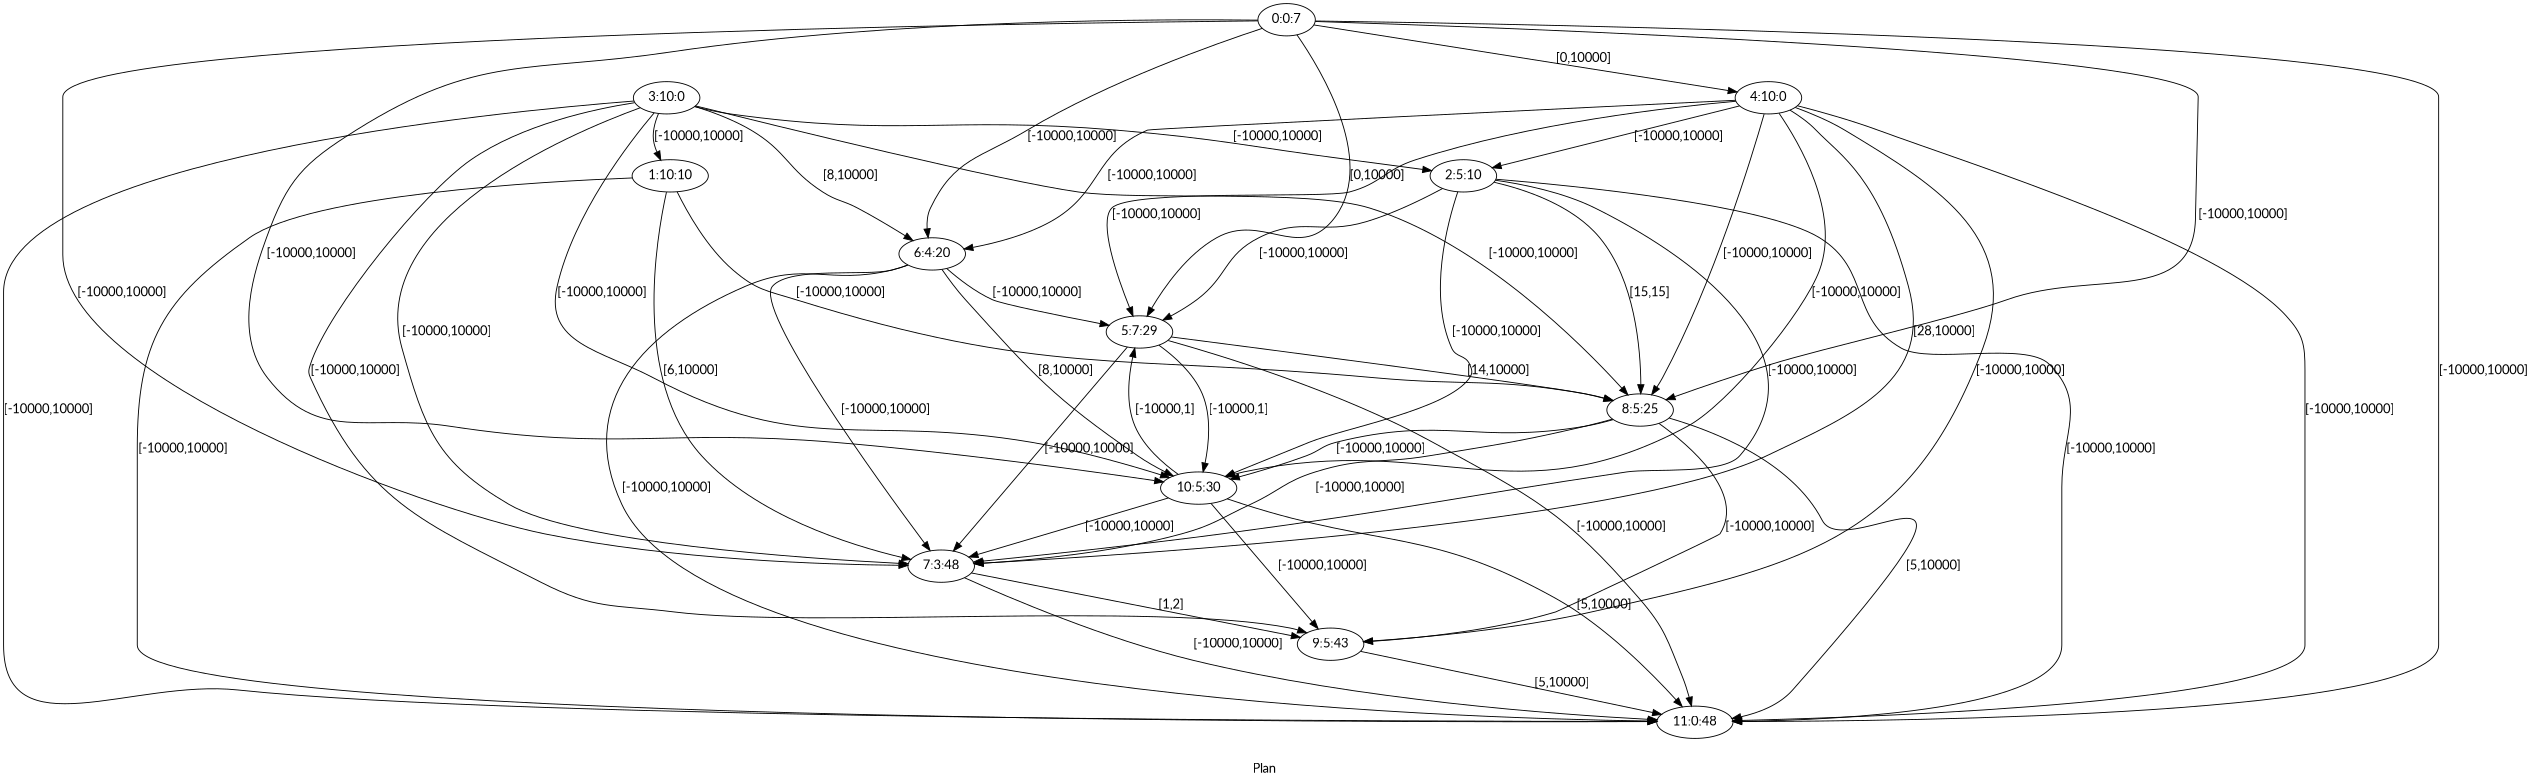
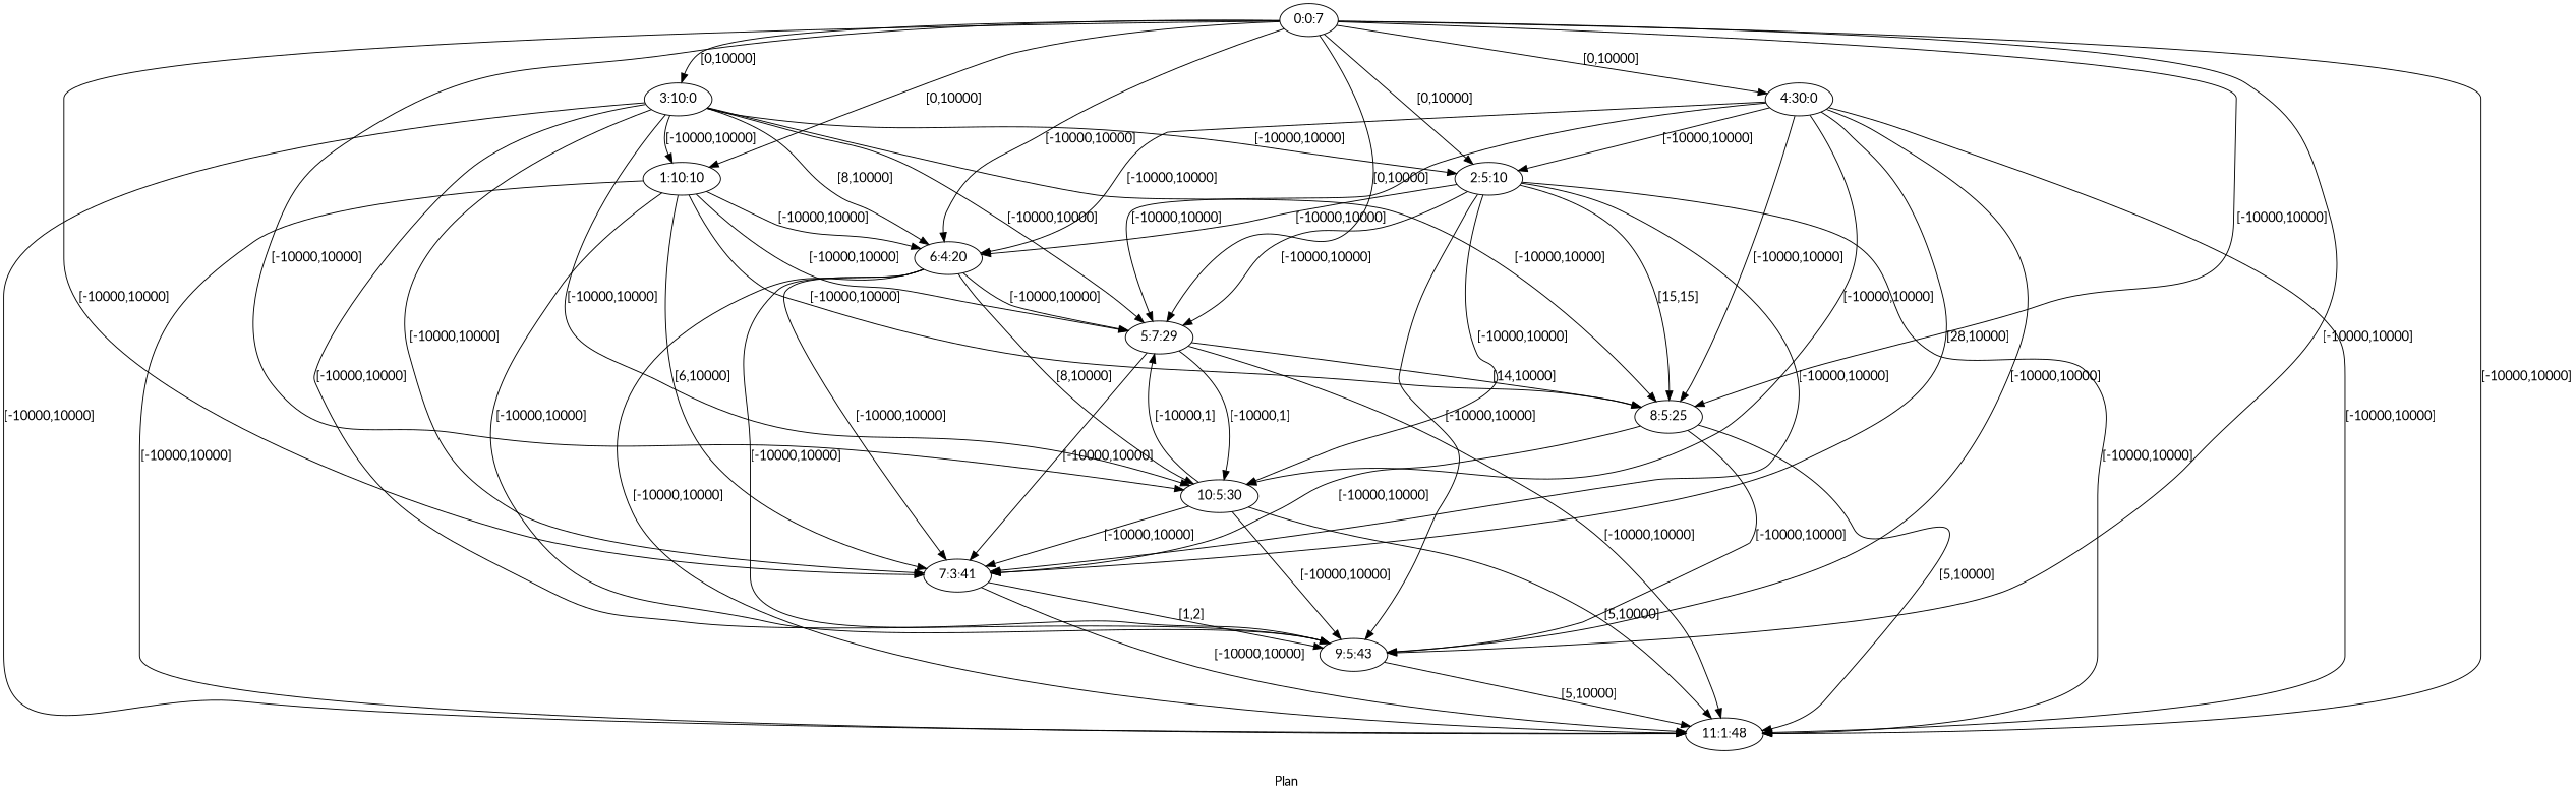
  digraph {
    fldt=0.713547
    fontname=Lato
    label="Plan "
    nodesep=.45
    rankdir=TB
    node [fontname=Lato]
    edge [fontname=Lato]
    n1 [label="0:0:7"]
    "1:10:10"
    "2:5:10"
    "3:10:0"
-   "4:10:0"
+   "4:10:0" [label="4:30:0"]
    "5:7:29"
    "6:4:20"
-   "7:3:41" [label="7:3:48"]
+   "7:3:41"
    "8:5:25"
    "9:5:43"
    "10:5:30"
-   "11:0:48"
+   "11:0:48" [label="11:1:48"]
+   n1 -> "1:10:10" [label="[0,10000]"]
+   n1 -> "2:5:10" [label="[0,10000]"]
+   n1 -> "3:10:0" [label="[0,10000]"]
    n1 -> "4:10:0" [label="[0,10000]"]
    n1 -> "5:7:29" [label="[0,10000]"]
    n1 -> "6:4:20" [label="[-10000,10000]"]
    n1 -> "7:3:41" [label="[-10000,10000]"]
    n1 -> "8:5:25" [label="[-10000,10000]"]
+   n1 -> "9:5:43" [label="[-10000,10000]"]
    n1 -> "10:5:30" [label="[-10000,10000]"]
    n1 -> "11:0:48" [label="[-10000,10000]"]
+   "1:10:10" -> "5:7:29" [label="[-10000,10000]"]
+   "1:10:10" -> "6:4:20" [label="[-10000,10000]"]
    "1:10:10" -> "7:3:41" [label="[6,10000]"]
    "1:10:10" -> "8:5:25" [label="[-10000,10000]"]
+   "1:10:10" -> "9:5:43" [label="[-10000,10000]"]
    "1:10:10" -> "11:0:48" [label="[-10000,10000]"]
    "2:5:10" -> "5:7:29" [label="[-10000,10000]"]
+   "2:5:10" -> "6:4:20" [label="[-10000,10000]"]
    "2:5:10" -> "7:3:41" [label="[-10000,10000]"]
    "2:5:10" -> "8:5:25" [label="[15,15]"]
+   "2:5:10" -> "9:5:43" [label="[-10000,10000]"]
    "2:5:10" -> "10:5:30" [label="[-10000,10000]"]
    "2:5:10" -> "11:0:48" [label="[-10000,10000]"]
    "3:10:0" -> "1:10:10" [label="[-10000,10000]"]
    "3:10:0" -> "2:5:10" [label="[-10000,10000]"]
+   "3:10:0" -> "5:7:29" [label="[-10000,10000]"]
    "3:10:0" -> "6:4:20" [label="[8,10000]"]
    "3:10:0" -> "7:3:41" [label="[-10000,10000]"]
    "3:10:0" -> "8:5:25" [label="[-10000,10000]"]
    "3:10:0" -> "9:5:43" [label="[-10000,10000]"]
    "3:10:0" -> "10:5:30" [label="[-10000,10000]"]
    "3:10:0" -> "11:0:48" [label="[-10000,10000]"]
    "4:10:0" -> "2:5:10" [label="[-10000,10000]"]
    "4:10:0" -> "5:7:29" [label="[-10000,10000]"]
    "4:10:0" -> "6:4:20" [label="[-10000,10000]"]
    "4:10:0" -> "7:3:41" [label="[28,10000]"]
    "4:10:0" -> "8:5:25" [label="[-10000,10000]"]
    "4:10:0" -> "9:5:43" [label="[-10000,10000]"]
    "4:10:0" -> "10:5:30" [label="[-10000,10000]"]
    "4:10:0" -> "11:0:48" [label="[-10000,10000]"]
    "5:7:29" -> "7:3:41" [label="[-10000,10000]"]
    "5:7:29" -> "8:5:25" [label="[14,10000]"]
    "5:7:29" -> "10:5:30" [label="[-10000,1]"]
    "5:7:29" -> "11:0:48" [label="[-10000,10000]"]
    "6:4:20" -> "5:7:29" [label="[-10000,10000]"]
    "6:4:20" -> "7:3:41" [label="[-10000,10000]"]
+   "6:4:20" -> "9:5:43" [label="[-10000,10000]"]
    "6:4:20" -> "10:5:30" [label="[8,10000]"]
    "6:4:20" -> "11:0:48" [label="[-10000,10000]"]
    "7:3:41" -> "9:5:43" [label="[1,2]"]
    "7:3:41" -> "11:0:48" [label="[-10000,10000]"]
    "8:5:25" -> "7:3:41" [label="[-10000,10000]"]
    "8:5:25" -> "9:5:43" [label="[-10000,10000]"]
-   "8:5:25" -> "10:5:30" [label="[-10000,10000]"]
    "8:5:25" -> "11:0:48" [label="[5,10000]"]
    "9:5:43" -> "11:0:48" [label="[5,10000]"]
    "10:5:30" -> "5:7:29" [label="[-10000,1]"]
    "10:5:30" -> "7:3:41" [label="[-10000,10000]"]
    "10:5:30" -> "9:5:43" [label="[-10000,10000]"]
    "10:5:30" -> "11:0:48" [label="[5,10000]"]
  }
